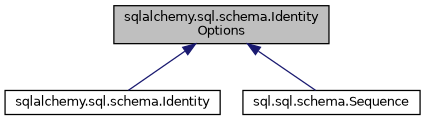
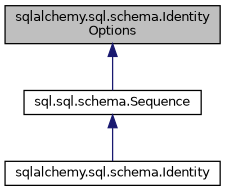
  digraph {
    node [color=black fillcolor=white fontname=Helvetica fontsize=10 shape=record style=filled]
    edge [color=midnightblue dir=back fontname=Helvetica fontsize=10 labelfontname=Helvetica labelfontsize=10 style=solid]
    n1 [fillcolor=grey75 fontcolor=black height=0.2 label="sqlalchemy.sql.schema.Identity\lOptions" width=0.4]
    n2 [height=0.2 label="sqlalchemy.sql.schema.Identity" width=0.4]
    n3 [height=0.2 label="sql.sql.schema.Sequence" width=0.4]
-   n1 -> n2
+   n3 -> n2
    n1 -> n3
  }
